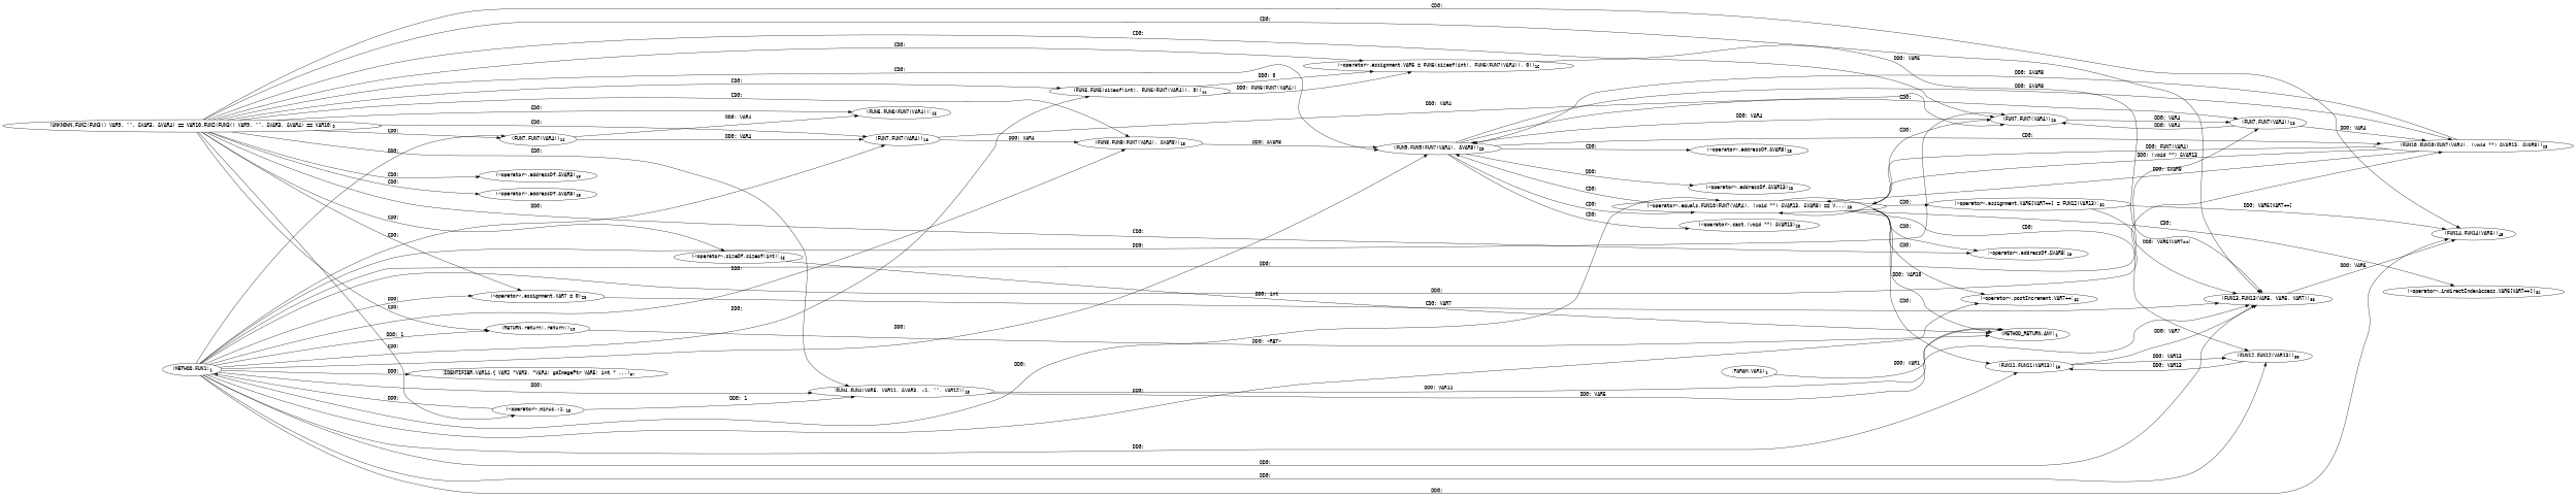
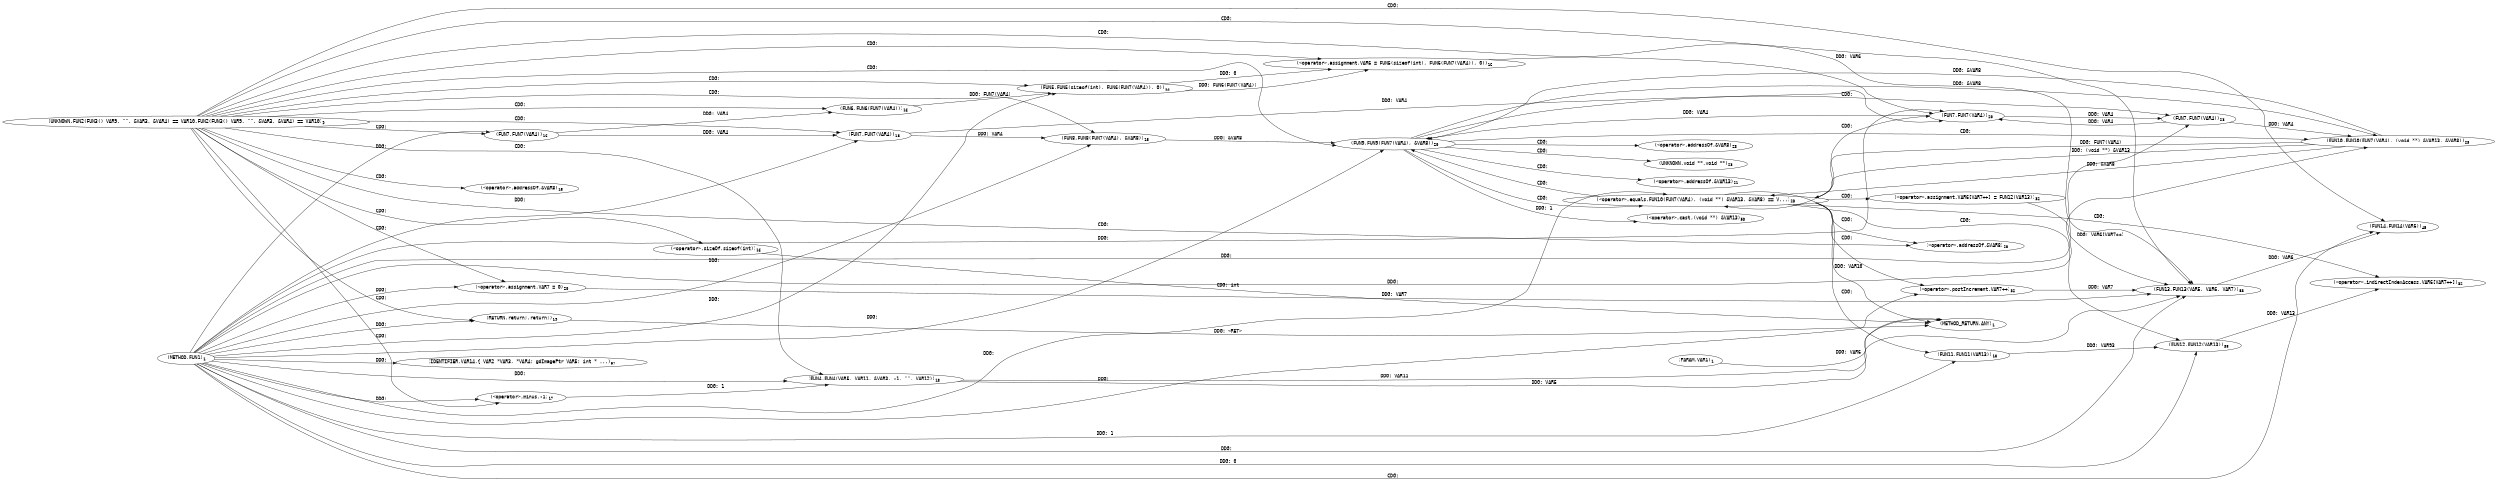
  digraph {
    fontname="DejaVu Sans Mono"
    rankdir=LR
    node [fontname="DejaVu Sans Mono"]
    edge [fontname="DejaVu Sans Mono"]
    n1 [label=<(METHOD,FUN1)<SUB>1</SUB>>]
    n2 [label=<(FUN4,FUN4(VAR5, VAR11, &amp;VAR3, -1, &quot;&quot;, VAR12))<SUB>13</SUB>>]
    n3 [label=<(FUN8,FUN8(FUN7(VAR4), &amp;VAR8))<SUB>18</SUB>>]
    n4 [label=<(FUN13,FUN13(VAR5, VAR6, VAR7))<SUB>53</SUB>>]
    n5 [label=<(FUN14,FUN14(VAR6))<SUB>45</SUB>>]
    n6 [label=<(IDENTIFIER,VAR14,{ 	VAR2 *VAR3, *VAR4; 	gdImagePtr VAR5; 	int * ...)<SUB>57</SUB>>]
    n7 [label=<(FUN9,FUN9(FUN7(VAR4), &amp;VAR8))<SUB>20</SUB>>]
    n8 [label=<(RETURN,return;,return;)<SUB>19</SUB>>]
-   n9 [label=<(&lt;operator&gt;.minus,-1)<SUB>13</SUB>>]
+   n9 [label=<(&lt;operator&gt;.minus,-1)<SUB>17</SUB>>]
    n10 [label=<(FUN5,FUN5(sizeof(int), FUN6(FUN7(VAR4)), 0))<SUB>14</SUB>>]
    n11 [label=<(FUN7,FUN7(VAR4))<SUB>18</SUB>>]
    n12 [label=<(&lt;operator&gt;.assignment,VAR7 = 0)<SUB>20</SUB>>]
    n13 [label=<(FUN11,FUN11(VAR13))<SUB>18</SUB>>]
    n14 [label=<(FUN7,FUN7(VAR4))<SUB>20</SUB>>]
    n15 [label=<(&lt;operator&gt;.equals,FUN10(FUN7(VAR4), (void **) &amp;VAR13, &amp;VAR8) == V...)<SUB>23</SUB>>]
    n16 [label=<(FUN7,FUN7(VAR4))<SUB>16</SUB>>]
    n17 [label=<(FUN12,FUN12(VAR13))<SUB>38</SUB>>]
    n18 [label=<(FUN10,FUN10(FUN7(VAR4), (void **) &amp;VAR13, &amp;VAR8))<SUB>23</SUB>>]
    n19 [label=<(&lt;operator&gt;.postIncrement,VAR7++)<SUB>32</SUB>>]
    n20 [label=<(FUN7,FUN7(VAR4))<SUB>23</SUB>>]
    n21 [label=<(PARAM,VAR1)<SUB>1</SUB>>]
    n22 [label=<(METHOD_RETURN,ANY)<SUB>1</SUB>>]
-   n23 [label=<(&lt;operator&gt;.cast,(void **) &amp;VAR13)<SUB>23</SUB>>]
+   n23 [label=<(&lt;operator&gt;.cast,(void **) &amp;VAR13)<SUB>53</SUB>>]
    n24 [label=<(&lt;operator&gt;.addressOf,&amp;VAR8)<SUB>23</SUB>>]
-   n26 [label=<(&lt;operator&gt;.addressOf,&amp;VAR13)<SUB>23</SUB>>]
+   n25 [label=<(UNKNOWN,void **,void **)<SUB>23</SUB>>]
+   n26 [label=<(&lt;operator&gt;.addressOf,&amp;VAR13)<SUB>21</SUB>>]
    n27 [label=<(&lt;operator&gt;.assignment,VAR6 = FUN5(sizeof(int), FUN6(FUN7(VAR4)), 0))<SUB>16</SUB>>]
    n28 [label=<(&lt;operator&gt;.assignment,VAR6[VAR7++] = FUN12(VAR13))<SUB>32</SUB>>]
    n29 [label=<(&lt;operator&gt;.addressOf,&amp;VAR8)<SUB>20</SUB>>]
    n30 [label=<(&lt;operator&gt;.indirectIndexAccess,VAR6[VAR7++])<SUB>32</SUB>>]
    n31 [label=<(FUN6,FUN6(FUN7(VAR4)))<SUB>16</SUB>>]
    n32 [label=<(&lt;operator&gt;.sizeOf,sizeof(int))<SUB>16</SUB>>]
    n33 [label=<(UNKNOWN,FUN2(FUN3() VAR9, &quot;&quot;, &amp;VAR3, &amp;VAR4) == VAR10,FUN2(FUN3() VAR9, &quot;&quot;, &amp;VAR3, &amp;VAR4) == VAR10)<SUB>9</SUB>>]
-   n34 [label=<(&lt;operator&gt;.addressOf,&amp;VAR3)<SUB>13</SUB>>]
    n35 [label=<(&lt;operator&gt;.addressOf,&amp;VAR8)<SUB>18</SUB>>]
    n1 -> n2 [label="DDG: "]
    n1 -> n3 [label="DDG: "]
    n1 -> n4 [label="DDG: "]
-   n1 -> n5 [label="DDG: "]
+   n1 -> n5 [label="CDG: "]
    n1 -> n6 [label="DDG: "]
    n1 -> n7 [label="DDG: "]
-   n1 -> n8 [label="DDG: 1"]
-   n9 -> n1 [label="DDG: "]
+   n1 -> n8 [label="DDG: "]
+   n1 -> n9 [label="DDG: "]
    n1 -> n10 [label="DDG: "]
    n1 -> n11 [label="DDG: "]
    n1 -> n12 [label="DDG: "]
-   n1 -> n13 [label="DDG: "]
+   n1 -> n13 [label="DDG: 1"]
    n1 -> n14 [label="DDG: "]
    n1 -> n15 [label="DDG: "]
    n1 -> n16 [label="DDG: "]
-   n1 -> n17 [label="DDG: "]
+   n1 -> n17 [label="DDG: 0"]
    n1 -> n18 [label="DDG: "]
    n1 -> n19 [label="DDG: "]
    n1 -> n20 [label="DDG: "]
    n2 -> n4 [label="DDG: VAR5"]
    n2 -> n22 [label="DDG: VAR11"]
    n3 -> n7 [label="DDG: &amp;VAR8"]
    n4 -> n5 [label="DDG: VAR6"]
    n7 -> n15 [label="CDG: "]
    n7 -> n18 [label="DDG: &amp;VAR8"]
    n7 -> n18 [label="CDG: "]
    n7 -> n20 [label="CDG: "]
-   n7 -> n23 [label="CDG: "]
+   n7 -> n23 [label="DDG: 1"]
    n7 -> n24 [label="CDG: "]
-   n7 -> n26 [label="DDG: "]
+   n7 -> n25 [label="CDG: "]
+   n7 -> n26 [label="CDG: "]
    n8 -> n22 [label="DDG: &lt;RET&gt;"]
    n9 -> n2 [label="DDG: 1"]
    n10 -> n27 [label="DDG: FUN6(FUN7(VAR4))"]
    n10 -> n27 [label="DDG: 0"]
    n11 -> n3 [label="DDG: VAR4"]
    n11 -> n14 [label="DDG: VAR4"]
-   n12 -> n4 [label="CDG: VAR7"]
-   n13 -> n17 [label="DDG: VAR13"]
+   n12 -> n4 [label="DDG: VAR7"]
+   n13 -> n17 [label="DDG: VAR93"]
    n14 -> n7 [label="DDG: VAR4"]
    n14 -> n20 [label="DDG: VAR4"]
    n15 -> n7 [label="CDG: "]
    n15 -> n13 [label="CDG: "]
    n15 -> n14 [label="CDG: "]
    n15 -> n17 [label="CDG: "]
    n15 -> n19 [label="CDG: "]
    n15 -> n22 [label="DDG: VAR10"]
    n15 -> n28 [label="CDG: "]
    n15 -> n29 [label="CDG: "]
    n15 -> n30 [label="CDG: "]
    n16 -> n11 [label="DDG: VAR4"]
    n16 -> n31 [label="DDG: VAR4"]
-   n17 -> n13 [label="DDG: VAR13"]
+   n17 -> n30 [label="DDG: VAR13"]
    n18 -> n7 [label="DDG: &amp;VAR8"]
    n18 -> n15 [label="DDG: FUN7(VAR4)"]
    n18 -> n15 [label="DDG: (void **) &amp;VAR13"]
    n18 -> n15 [label="DDG: &amp;VAR8"]
-   n13 -> n4 [label="DDG: VAR7"]
+   n19 -> n4 [label="DDG: VAR7"]
    n20 -> n14 [label="DDG: VAR4"]
    n20 -> n18 [label="DDG: VAR4"]
-   n21 -> n22 [label="DDG: VAR1"]
+   n21 -> n22 [label="DDG: VAR6"]
    n27 -> n4 [label="DDG: VAR6"]
    n28 -> n4 [label="DDG: VAR6[VAR7++]"]
-   n28 -> n5 [label="DDG: VAR6[VAR7++]"]
-   n32 -> n22 [label="DDG: int"]
+   n31 -> n10 [label="DDG: FUN7(VAR4)"]
+   n32 -> n22 [label="CDG: int"]
    n33 -> n2 [label="CDG: "]
    n33 -> n3 [label="CDG: "]
    n33 -> n4 [label="CDG: "]
    n33 -> n5 [label="CDG: "]
    n33 -> n7 [label="CDG: "]
    n33 -> n8 [label="CDG: "]
    n33 -> n9 [label="CDG: "]
    n33 -> n10 [label="CDG: "]
    n33 -> n11 [label="CDG: "]
    n33 -> n12 [label="CDG: "]
    n33 -> n14 [label="CDG: "]
    n33 -> n16 [label="CDG: "]
    n33 -> n27 [label="CDG: "]
    n33 -> n29 [label="CDG: "]
    n33 -> n31 [label="CDG: "]
    n33 -> n32 [label="CDG: "]
-   n33 -> n34 [label="CDG: "]
    n33 -> n35 [label="CDG: "]
  }
